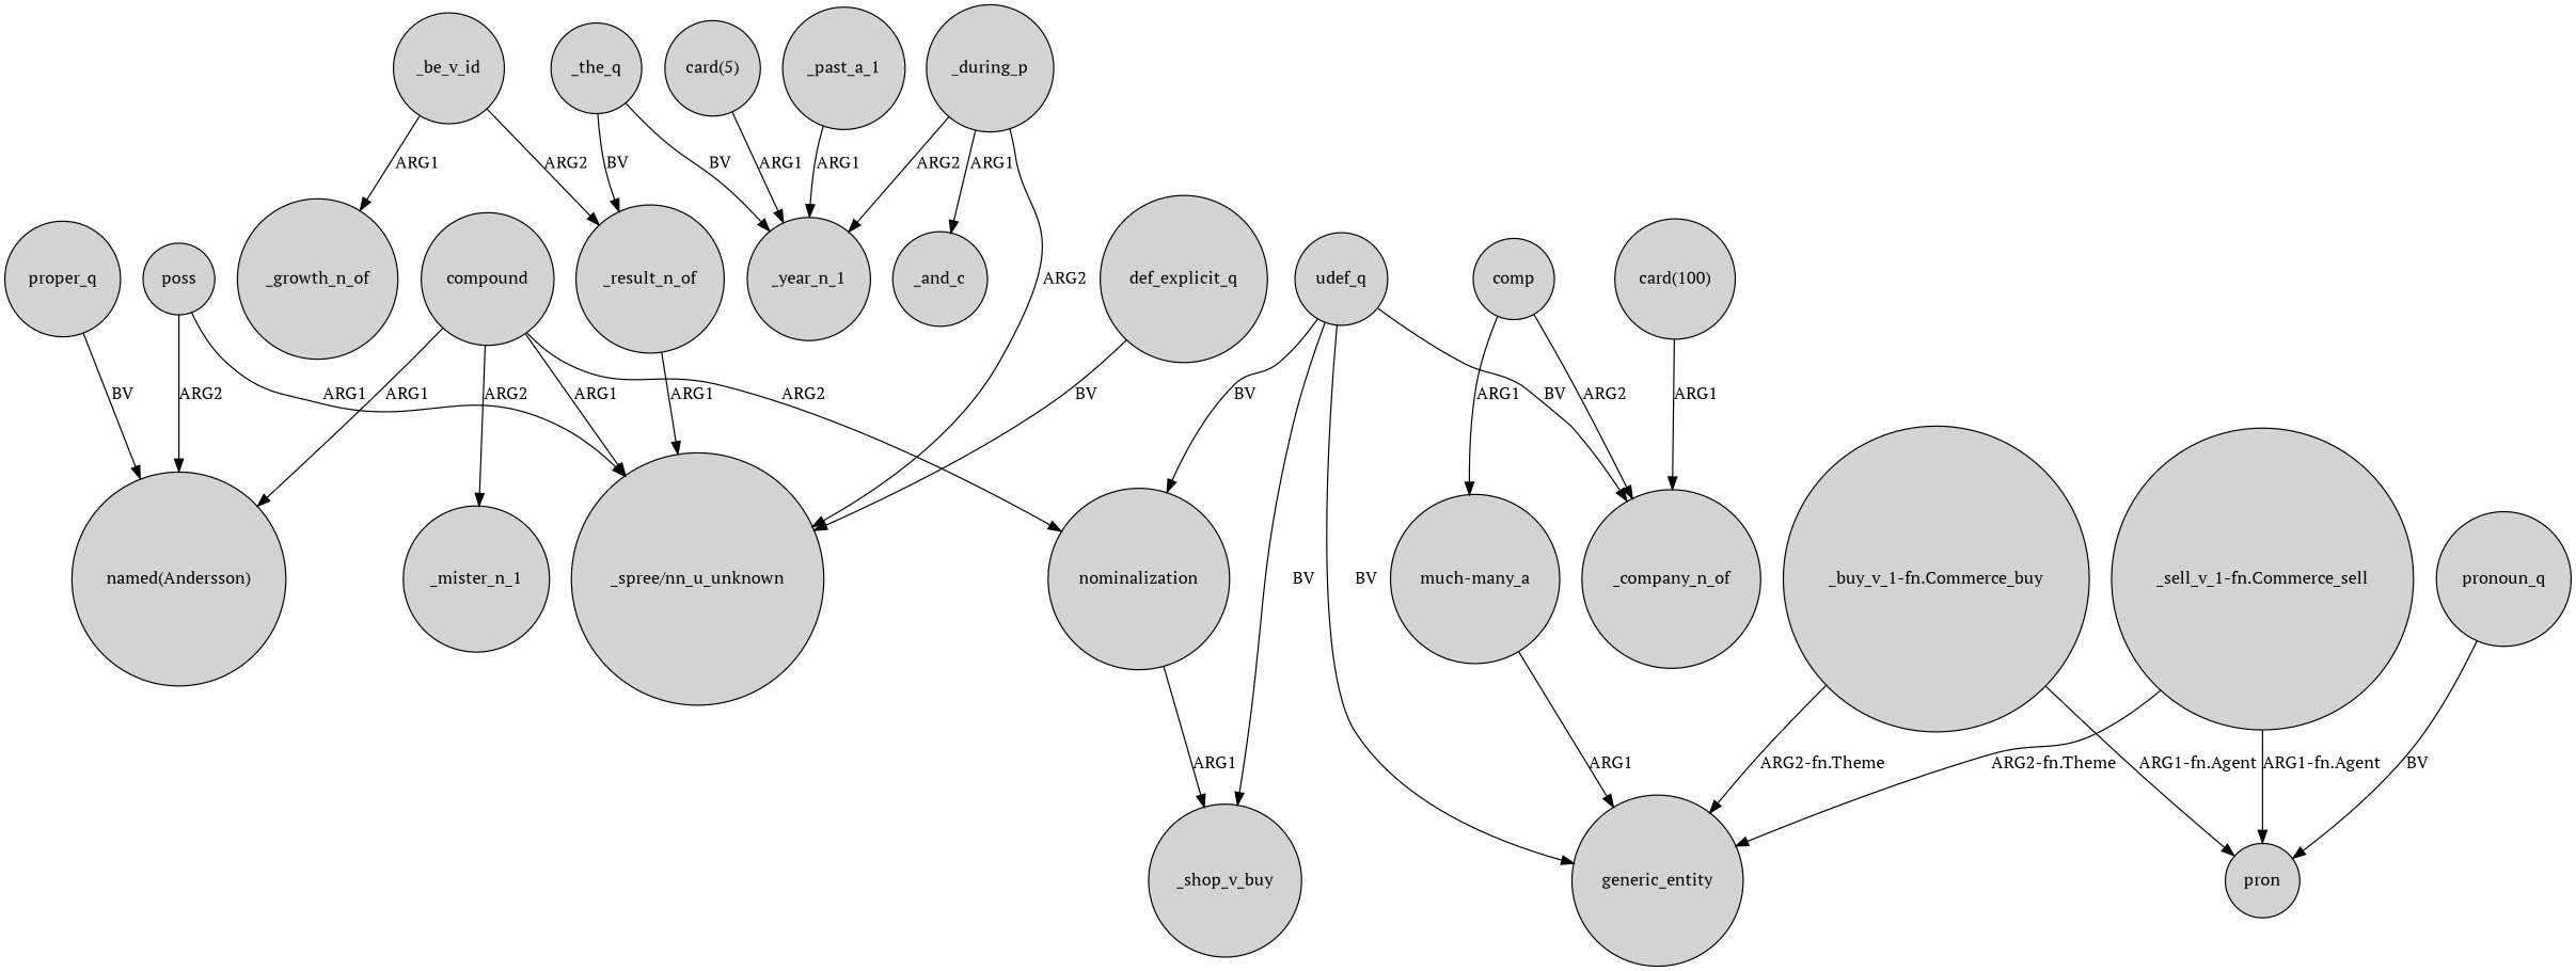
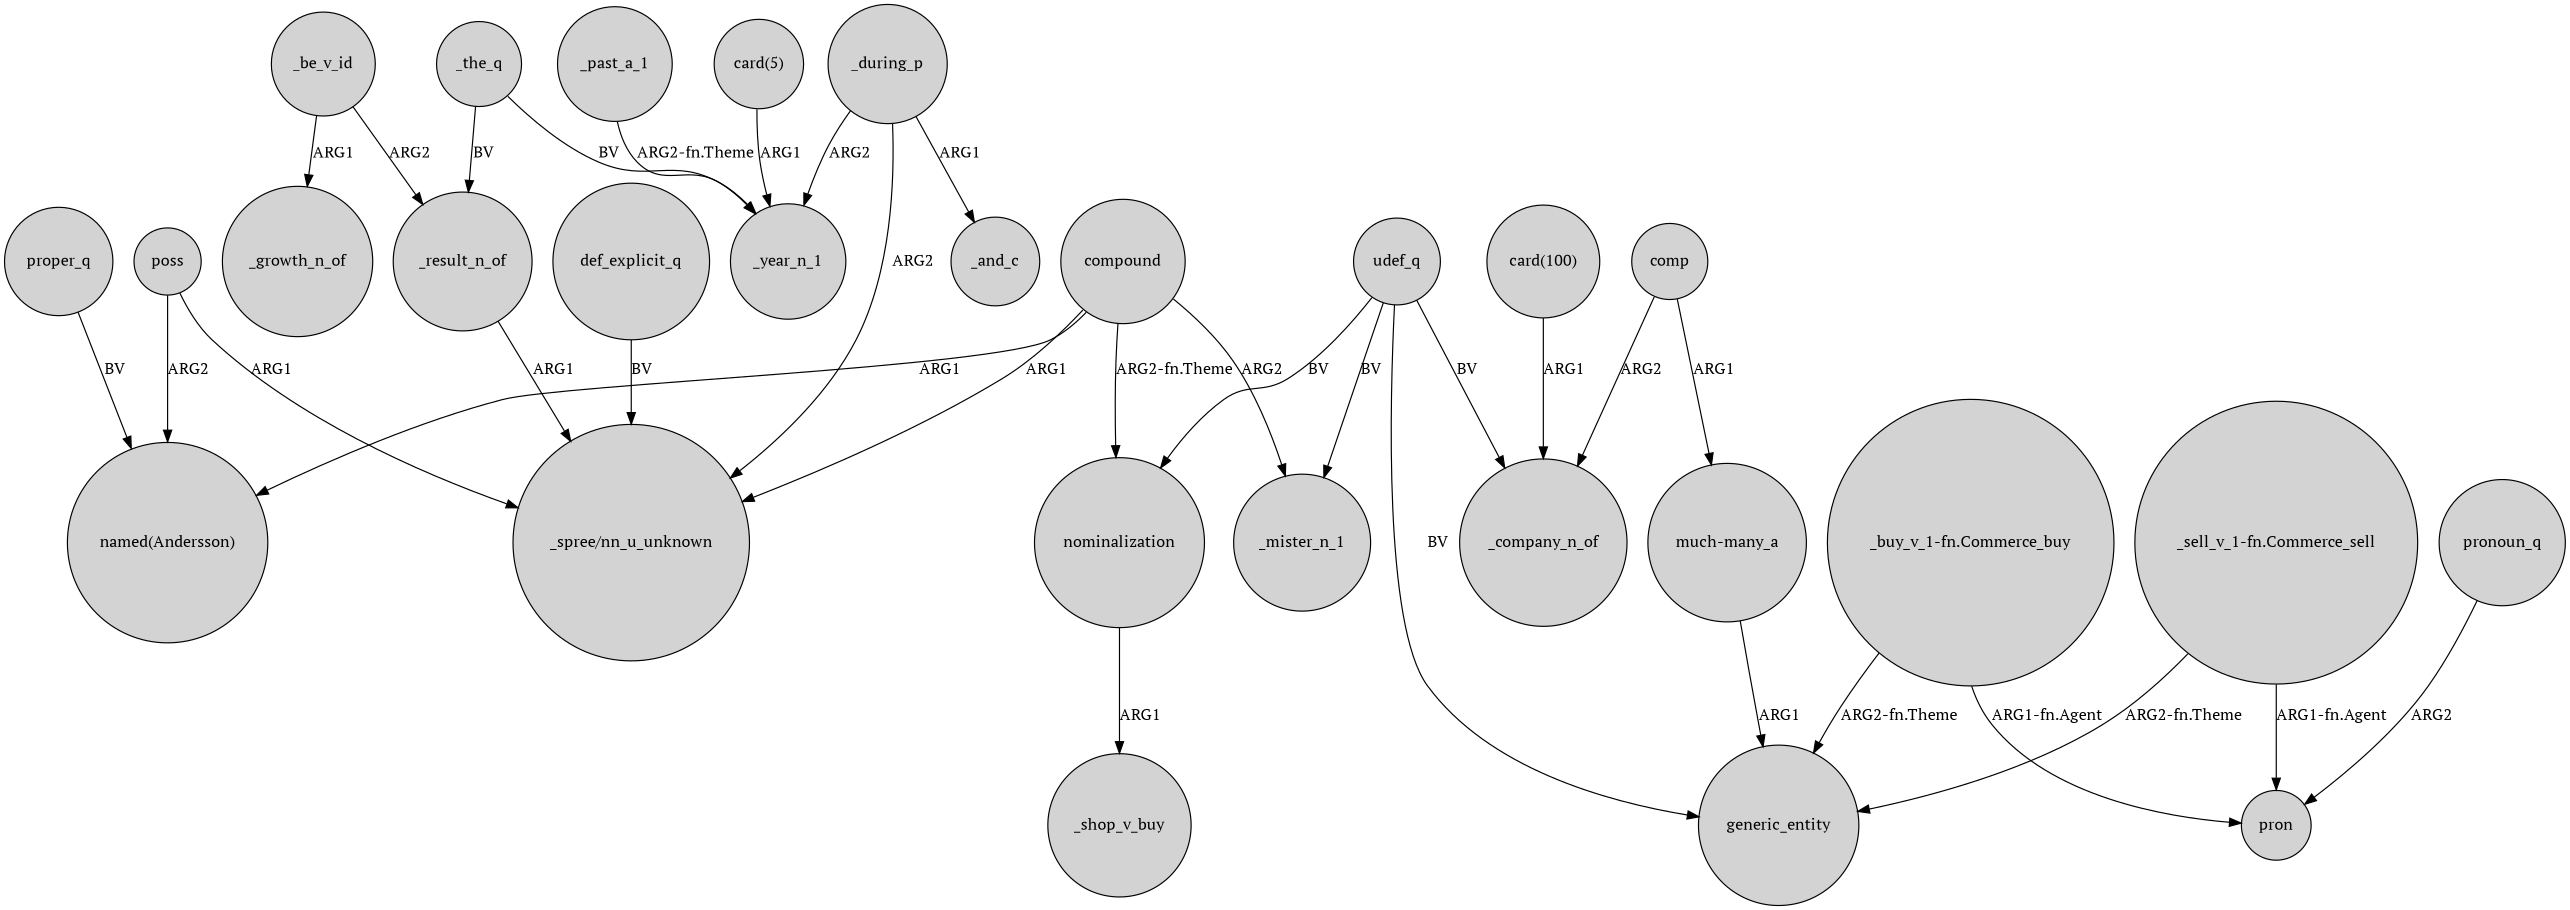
  digraph {
    fontname="PT Serif"
    node [fontname="PT Serif" shape=circle style=filled]
    edge [fontname="PT Serif"]
    proper_q
    "named(Andersson)"
    _be_v_id
    _result_n_of
    _growth_n_of
    "_spree/nn_u_unknown"
    udef_q
    generic_entity
    _company_n_of
    _mister_n_1
    nominalization
    _shop_v_buy
    comp
    "much-many_a"
    "card(5)"
    _year_n_1
    "card(100)"
    compound
    "_buy_v_1-fn.Commerce_buy"
    pron
    _the_q
    poss
    _during_p
    _and_c
    def_explicit_q
    _past_a_1
    "_sell_v_1-fn.Commerce_sell"
    pronoun_q
    proper_q -> "named(Andersson)" [label=BV]
    _be_v_id -> _result_n_of [label=ARG2]
    _be_v_id -> _growth_n_of [label=ARG1]
    _result_n_of -> "_spree/nn_u_unknown" [label=ARG1]
    udef_q -> generic_entity [label=BV]
    udef_q -> _company_n_of [label=BV]
-   udef_q -> _shop_v_buy [label=BV]
+   udef_q -> _mister_n_1 [label=BV]
    udef_q -> nominalization [label=BV]
    nominalization -> _shop_v_buy [label=ARG1]
    comp -> _company_n_of [label=ARG2]
    comp -> "much-many_a" [label=ARG1]
    "much-many_a" -> generic_entity [label=ARG1]
    "card(5)" -> _year_n_1 [label=ARG1]
    "card(100)" -> _company_n_of [label=ARG1]
    compound -> "named(Andersson)" [label=ARG1]
    compound -> "_spree/nn_u_unknown" [label=ARG1]
    compound -> _mister_n_1 [label=ARG2]
-   compound -> nominalization [label=ARG2]
+   compound -> nominalization [label="ARG2-fn.Theme"]
    "_buy_v_1-fn.Commerce_buy" -> generic_entity [label="ARG2-fn.Theme"]
    "_buy_v_1-fn.Commerce_buy" -> pron [label="ARG1-fn.Agent"]
    _the_q -> _result_n_of [label=BV]
    _the_q -> _year_n_1 [label=BV]
    poss -> "named(Andersson)" [label=ARG2]
    poss -> "_spree/nn_u_unknown" [label=ARG1]
    _during_p -> "_spree/nn_u_unknown" [label=ARG2]
    _during_p -> _year_n_1 [label=ARG2]
    _during_p -> _and_c [label=ARG1]
    def_explicit_q -> "_spree/nn_u_unknown" [label=BV]
-   _past_a_1 -> _year_n_1 [label=ARG1]
+   _past_a_1 -> _year_n_1 [label="ARG2-fn.Theme"]
    "_sell_v_1-fn.Commerce_sell" -> generic_entity [label="ARG2-fn.Theme"]
    "_sell_v_1-fn.Commerce_sell" -> pron [label="ARG1-fn.Agent"]
-   pronoun_q -> pron [label=BV]
+   pronoun_q -> pron [label=ARG2]
  }
